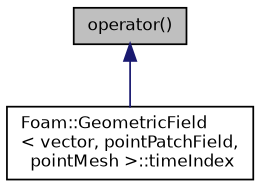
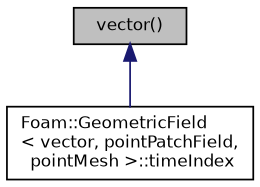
  digraph {
    rankdir=TB
    node [color=black fontname=Helvetica fontsize=10 shape=record]
-   n1 [fillcolor=grey75 fontcolor=black height=0.2 label="operator()" style=filled width=0.4]
+   n1 [fillcolor=grey75 fontcolor=black height=0.2 label="vector()" style=filled width=0.4]
    n2 [height=0.2 label="Foam::GeometricField\l\< vector, pointPatchField,\l pointMesh \>::timeIndex" width=0.4]
    n1 -> n2 [color=midnightblue dir=back fontname=Helvetica fontsize=10 labelfontname=Helvetica labelfontsize=10 style=solid]
  }
